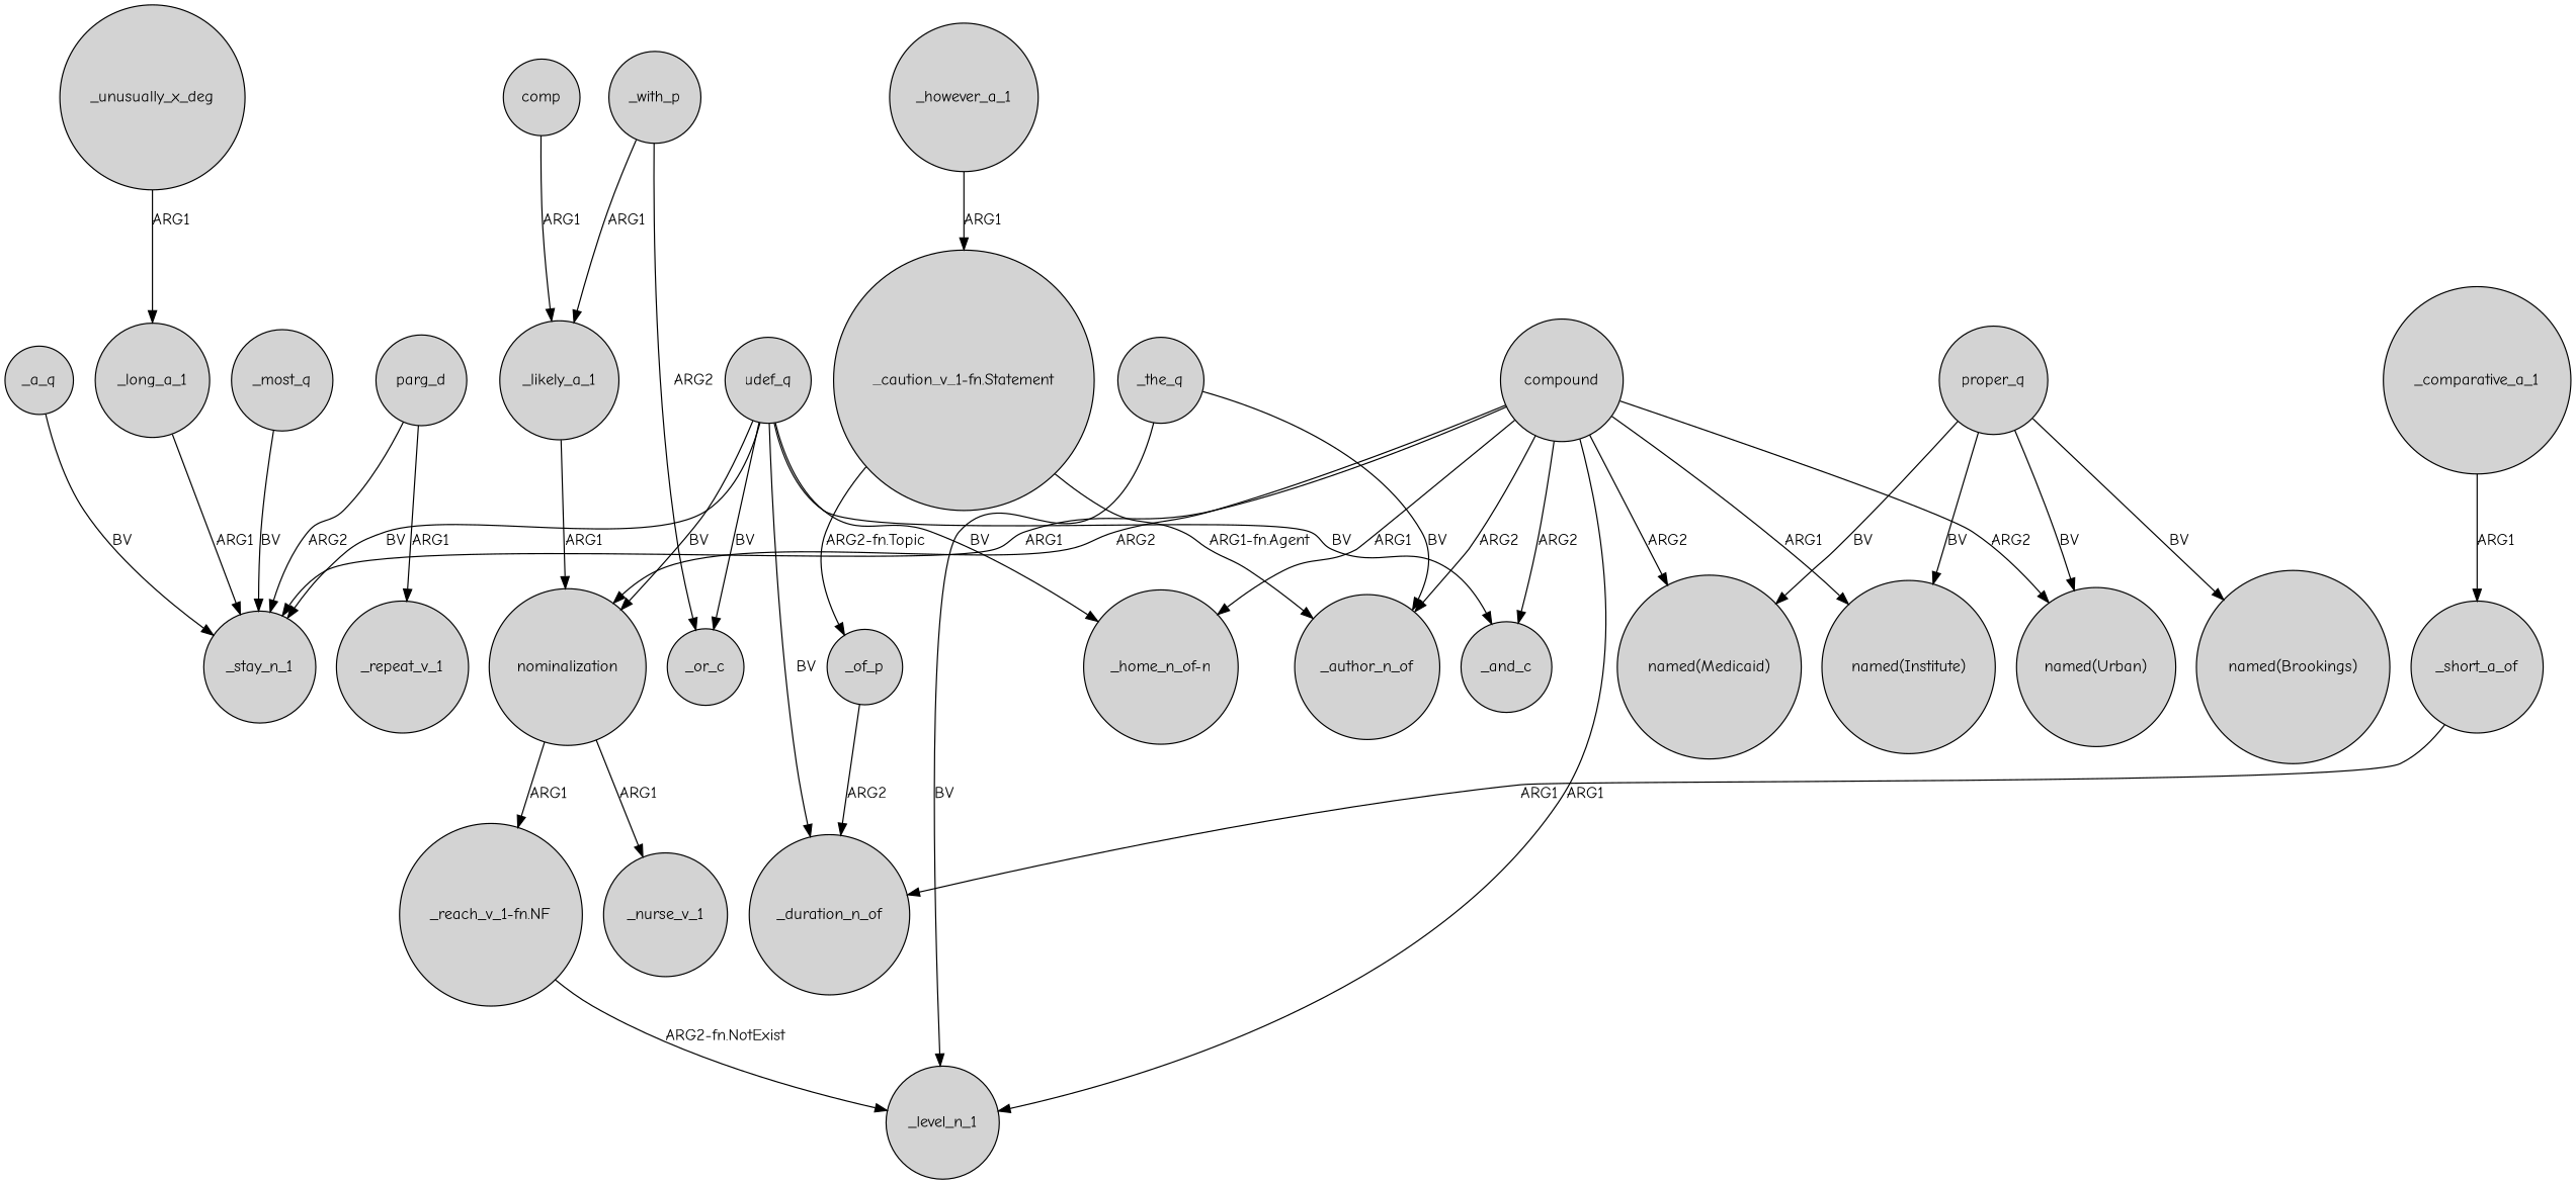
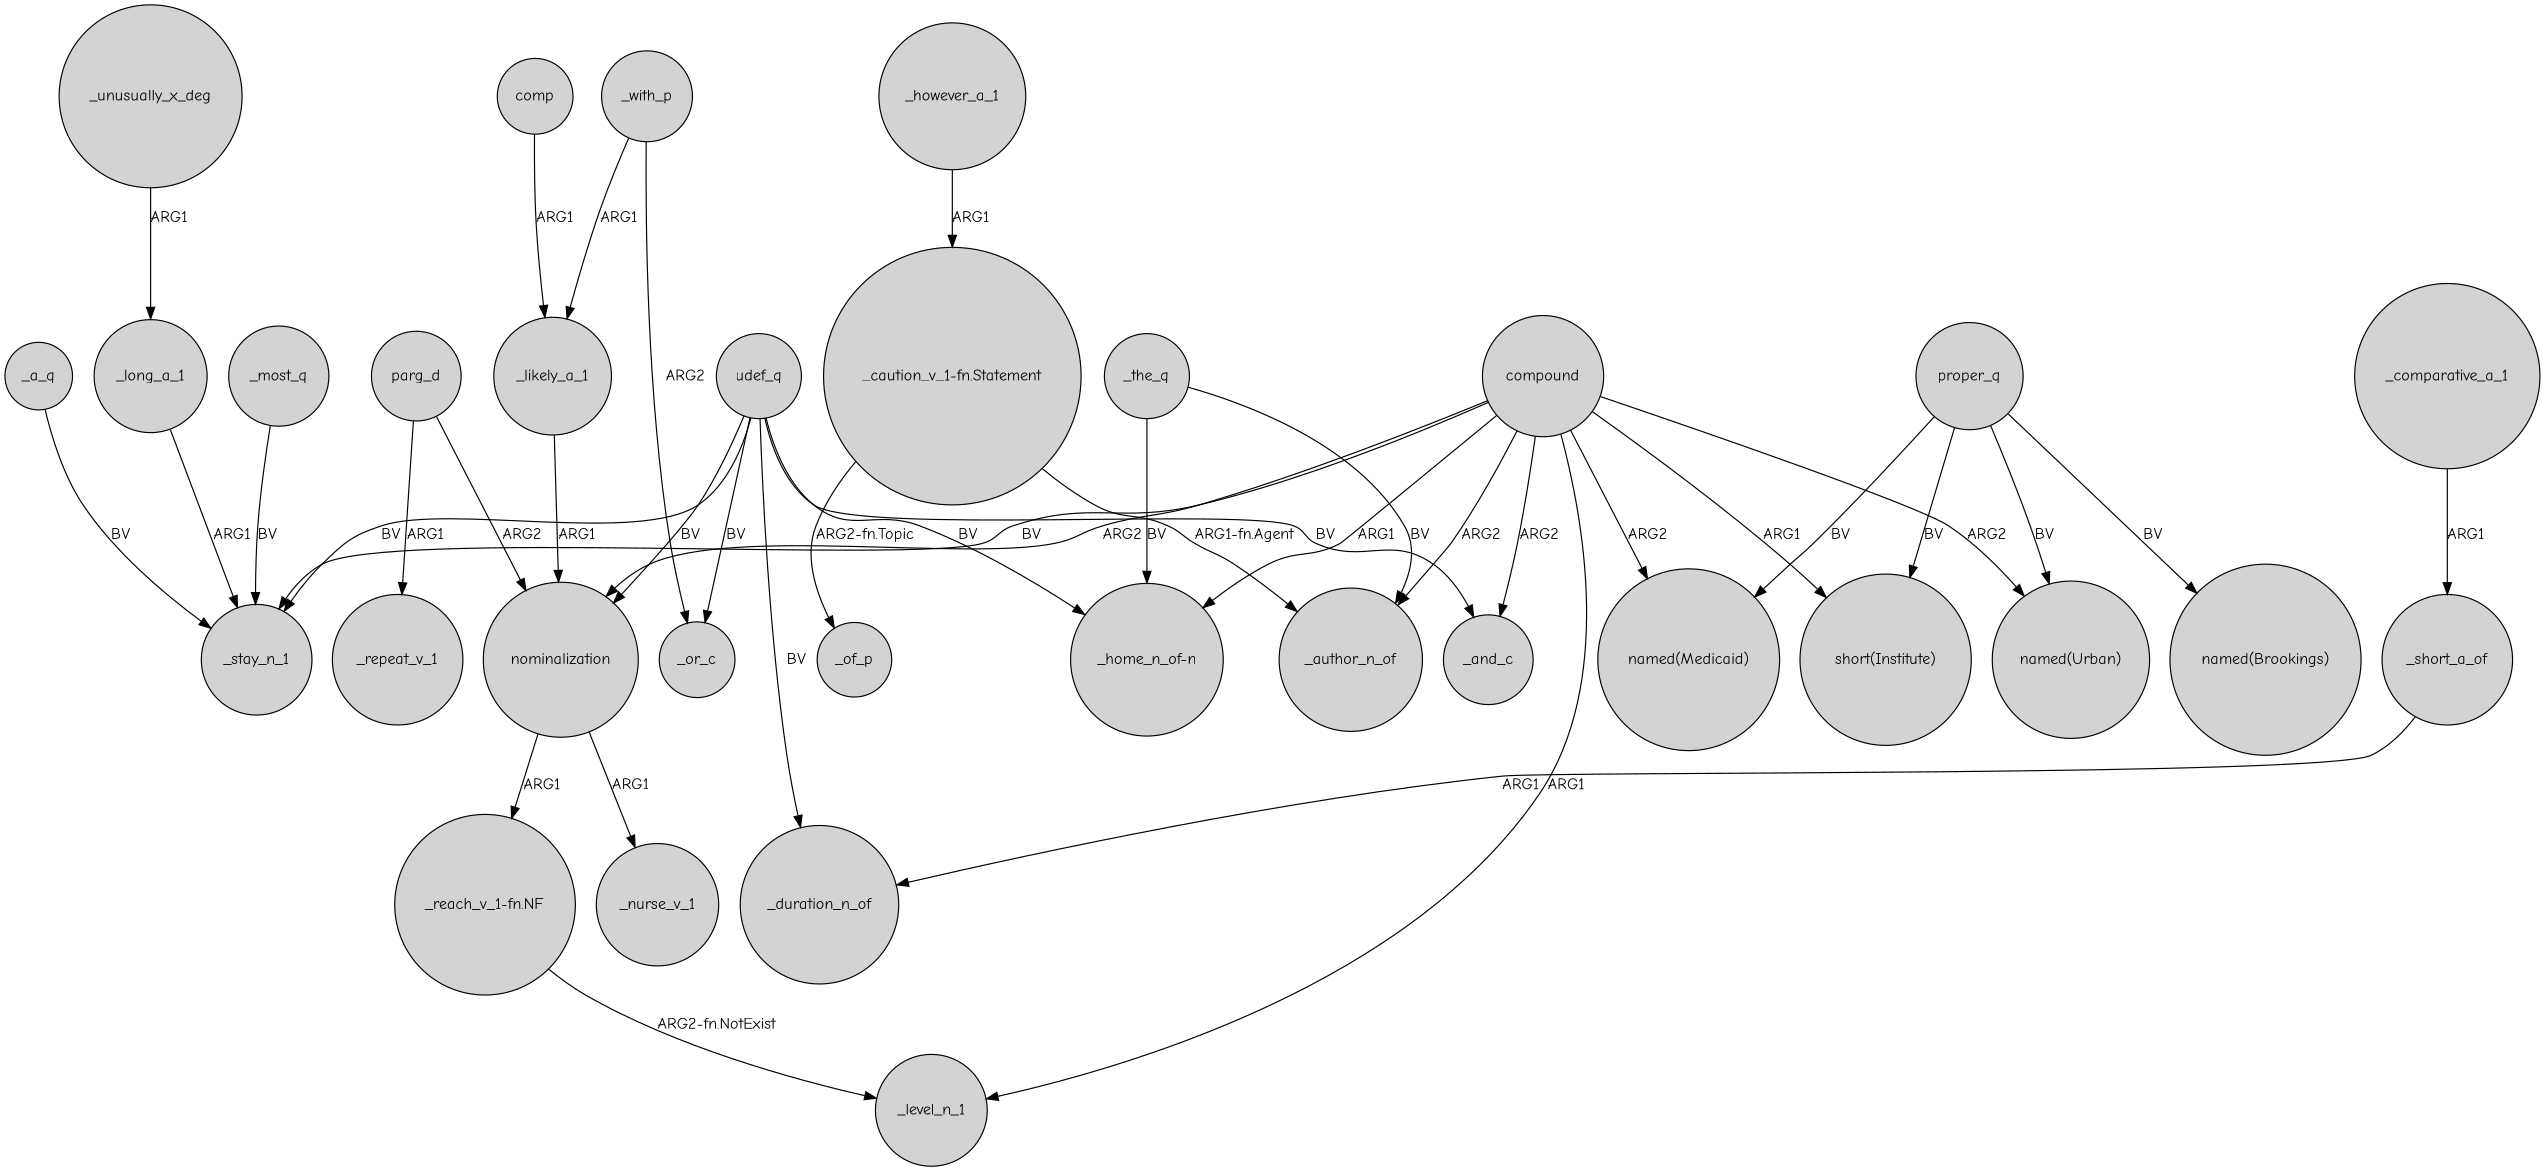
  digraph {
    fontname="Comic Neue"
    node [fontname="Comic Neue" shape=circle style=filled]
    edge [fontname="Comic Neue"]
    "_caution_v_1-fn.Statement"
    _author_n_of
    _of_p
    _duration_n_of
    compound
    _stay_n_1
    "named(Medicaid)"
-   "named(Institute)"
+   "named(Institute)" [label="short(Institute)"]
    "named(Urban)"
    "_home_n_of-n"
    nominalization
    _level_n_1
    _and_c
    _nurse_v_1
    "_reach_v_1-fn.NF"
    proper_q
    "named(Brookings)"
    _the_q
    _comparative_a_1
    _short_a_of
    parg_d
    _repeat_v_1
    udef_q
    _or_c
    _a_q
    _with_p
    _likely_a_1
    _unusually_x_deg
    _long_a_1
    _most_q
    _however_a_1
    comp
    "_caution_v_1-fn.Statement" -> _author_n_of [label="ARG1-fn.Agent"]
    "_caution_v_1-fn.Statement" -> _of_p [label="ARG2-fn.Topic"]
-   _of_p -> _duration_n_of [label=ARG2]
    compound -> _author_n_of [label=ARG2]
-   compound -> _stay_n_1 [label=ARG1]
+   compound -> _stay_n_1 [label=BV]
    compound -> "named(Medicaid)" [label=ARG2]
    compound -> "named(Institute)" [label=ARG1]
    compound -> "named(Urban)" [label=ARG2]
    compound -> "_home_n_of-n" [label=ARG1]
    compound -> nominalization [label=ARG2]
    compound -> _level_n_1 [label=ARG1]
    compound -> _and_c [label=ARG2]
    nominalization -> _nurse_v_1 [label=ARG1]
    nominalization -> "_reach_v_1-fn.NF" [label=ARG1]
    "_reach_v_1-fn.NF" -> _level_n_1 [label="ARG2-fn.NotExist"]
    proper_q -> "named(Medicaid)" [label=BV]
    proper_q -> "named(Institute)" [label=BV]
    proper_q -> "named(Urban)" [label=BV]
    proper_q -> "named(Brookings)" [label=BV]
    _the_q -> _author_n_of [label=BV]
-   _the_q -> _level_n_1 [label=BV]
+   _the_q -> "_home_n_of-n" [label=BV]
    _comparative_a_1 -> _short_a_of [label=ARG1]
    _short_a_of -> _duration_n_of [label=ARG1]
-   parg_d -> _stay_n_1 [label=ARG2]
+   parg_d -> nominalization [label=ARG2]
    parg_d -> _repeat_v_1 [label=ARG1]
    udef_q -> _duration_n_of [label=BV]
    udef_q -> _stay_n_1 [label=BV]
    udef_q -> "_home_n_of-n" [label=BV]
    udef_q -> nominalization [label=BV]
    udef_q -> _and_c [label=BV]
    udef_q -> _or_c [label=BV]
    _a_q -> _stay_n_1 [label=BV]
    _with_p -> _or_c [label=ARG2]
    _with_p -> _likely_a_1 [label=ARG1]
    _likely_a_1 -> nominalization [label=ARG1]
    _unusually_x_deg -> _long_a_1 [label=ARG1]
    _long_a_1 -> _stay_n_1 [label=ARG1]
    _most_q -> _stay_n_1 [label=BV]
    _however_a_1 -> "_caution_v_1-fn.Statement" [label=ARG1]
    comp -> _likely_a_1 [label=ARG1]
  }
